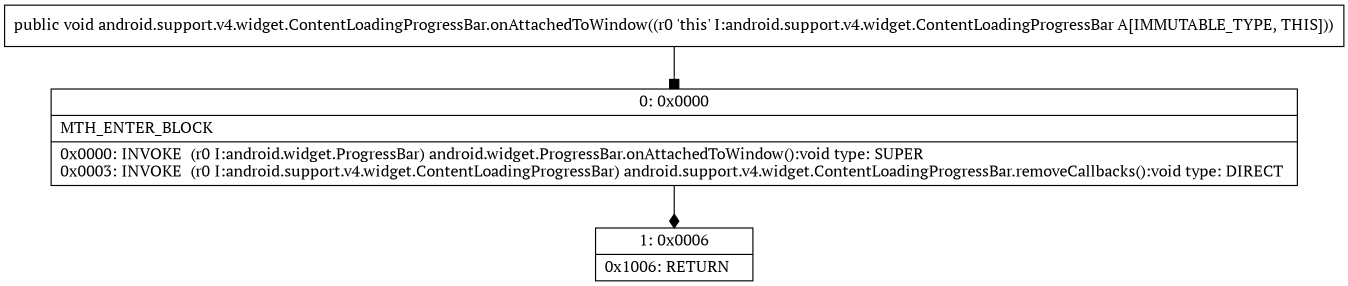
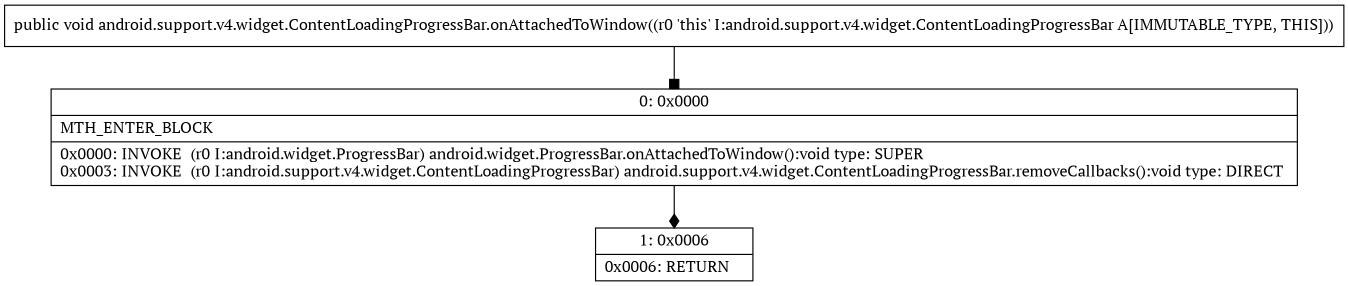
  digraph {
    fontname="PT Serif"
    node [shape=record fontname="PT Serif"]
    edge [fontname="PT Serif"]
    n1 [label="{0\:\ 0x0000|MTH_ENTER_BLOCK\l|0x0000: INVOKE  (r0 I:android.widget.ProgressBar) android.widget.ProgressBar.onAttachedToWindow():void type: SUPER \l0x0003: INVOKE  (r0 I:android.support.v4.widget.ContentLoadingProgressBar) android.support.v4.widget.ContentLoadingProgressBar.removeCallbacks():void type: DIRECT \l}"]
-   n2 [label="{1\:\ 0x0006|0x1006: RETURN   \l}"]
+   n2 [label="{1\:\ 0x0006|0x0006: RETURN   \l}"]
    n3 [label="{public void android.support.v4.widget.ContentLoadingProgressBar.onAttachedToWindow((r0 'this' I:android.support.v4.widget.ContentLoadingProgressBar A[IMMUTABLE_TYPE, THIS])) }"]
    n1 -> n2 [arrowhead=diamond]
    n3 -> n1 [arrowhead=box]
  }
